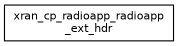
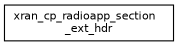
  digraph {
    rankdir=LR
-   n1 [color=black fillcolor=white fontname=Helvetica fontsize=10 height=0.2 label="xran_cp_radioapp_radioapp\l_ext_hdr" shape=record style=filled width=0.4]
+   n1 [color=black fillcolor=white fontname=Helvetica fontsize=10 height=0.2 label="xran_cp_radioapp_section\l_ext_hdr" shape=record style=filled width=0.4]
  }
